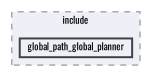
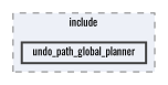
  digraph {
    compound=true
    fontname=Oswald
-   n1 [color=grey25 fillcolor="#edf0f7" fontname=Oswald fontsize=10 height=0.2 label=global_path_global_planner shape=box style="filled,bold" width=0.4]
+   n1 [color=grey25 fillcolor="#edf0f7" fontname=Oswald fontsize=10 height=0.2 label=undo_path_global_planner shape=box style="filled,bold" width=0.4]
    subgraph cluster_1 {
      bgcolor="#edf0f7"
      fontsize=10
      label=include
      pencolor=grey50
      style="filled,dashed"
      n1
    }
  }
